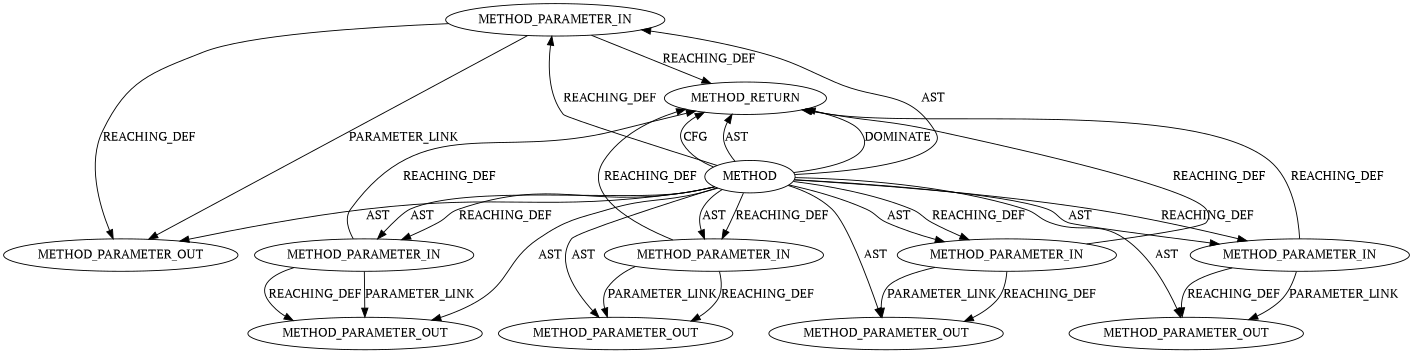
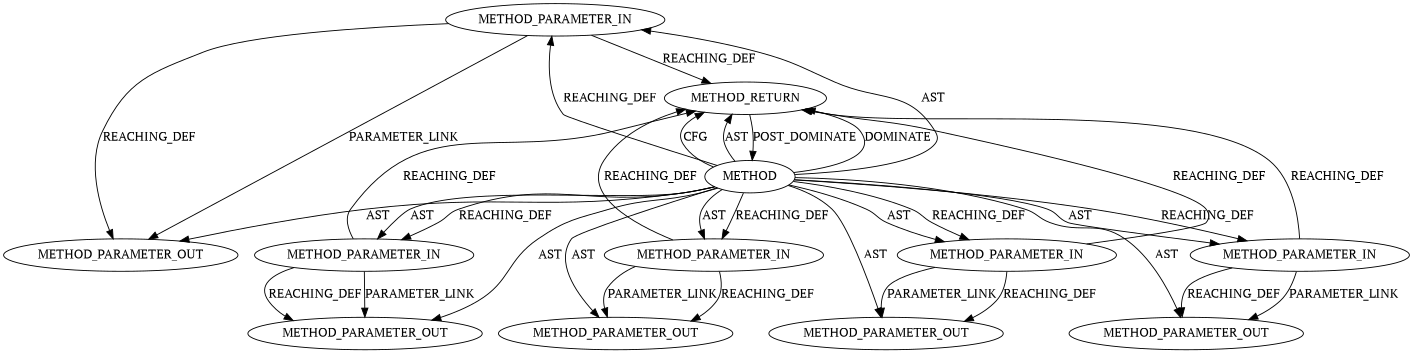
  digraph {
    fontname="PT Serif"
    node [CODE=p4 EVALUATION_STRATEGY=BY_VALUE IS_VARIADIC=false NAME=p4 ORDER=2 TYPE_FULL_NAME=ANY fontname="PT Serif"]
    edge [fontname="PT Serif"]
    n1 [INDEX=4 ORDER=4 label=METHOD_PARAMETER_IN]
    n2 [CODE=RET label=METHOD_RETURN IS_VARIADIC="" NAME=""]
    n3 [INDEX=4 ORDER=4 label=METHOD_PARAMETER_OUT]
    n4 [AST_PARENT_FULL_NAME="<global>" AST_PARENT_TYPE=NAMESPACE_BLOCK CODE="<empty>" FILENAME="<empty>" FULL_NAME=alloc_skb_with_frags IS_EXTERNAL=true NAME=alloc_skb_with_frags ORDER=0 label=METHOD EVALUATION_STRATEGY="" IS_VARIADIC="" TYPE_FULL_NAME=""]
    n5 [CODE=p5 INDEX=5 NAME=p5 ORDER=5 label=METHOD_PARAMETER_IN]
    n6 [CODE=p5 INDEX=5 NAME=p5 ORDER=5 label=METHOD_PARAMETER_OUT]
    n7 [CODE=p3 INDEX=3 NAME=p3 ORDER=3 label=METHOD_PARAMETER_OUT]
    n8 [CODE=p1 INDEX=1 NAME=p1 ORDER=1 label=METHOD_PARAMETER_IN]
    n9 [CODE=p1 INDEX=1 NAME=p1 ORDER=1 label=METHOD_PARAMETER_OUT]
    n10 [CODE=p3 INDEX=3 NAME=p3 ORDER=3 label=METHOD_PARAMETER_IN]
    n11 [CODE=p2 INDEX=2 NAME=p2 label=METHOD_PARAMETER_OUT]
    n12 [CODE=p2 INDEX=2 NAME=p2 label=METHOD_PARAMETER_IN]
    n1 -> n2 [VARIABLE=p4 label=REACHING_DEF]
    n1 -> n3 [VARIABLE=p4 label=REACHING_DEF]
    n1 -> n3 [label=PARAMETER_LINK]
+   n2 -> n4 [label=POST_DOMINATE]
    n4 -> n1 [label=REACHING_DEF]
    n4 -> n1 [label=AST]
    n4 -> n2 [label=DOMINATE]
    n4 -> n2 [label=CFG]
    n4 -> n2 [label=AST]
    n4 -> n3 [label=AST]
    n4 -> n5 [label=AST]
    n4 -> n5 [label=REACHING_DEF]
    n4 -> n6 [label=AST]
    n4 -> n7 [label=AST]
    n4 -> n8 [label=REACHING_DEF]
    n4 -> n8 [label=AST]
    n4 -> n9 [label=AST]
    n4 -> n10 [label=REACHING_DEF]
    n4 -> n10 [label=AST]
    n4 -> n11 [label=AST]
    n4 -> n12 [label=AST]
    n4 -> n12 [label=REACHING_DEF]
    n5 -> n2 [VARIABLE=p5 label=REACHING_DEF]
    n5 -> n6 [VARIABLE=p5 label=REACHING_DEF]
    n5 -> n6 [label=PARAMETER_LINK]
    n8 -> n2 [VARIABLE=p1 label=REACHING_DEF]
    n8 -> n9 [label=PARAMETER_LINK]
    n8 -> n9 [VARIABLE=p1 label=REACHING_DEF]
    n10 -> n2 [VARIABLE=p3 label=REACHING_DEF]
    n10 -> n7 [label=PARAMETER_LINK]
    n10 -> n7 [VARIABLE=p3 label=REACHING_DEF]
    n12 -> n2 [VARIABLE=p2 label=REACHING_DEF]
    n12 -> n11 [label=PARAMETER_LINK]
    n12 -> n11 [VARIABLE=p2 label=REACHING_DEF]
  }
